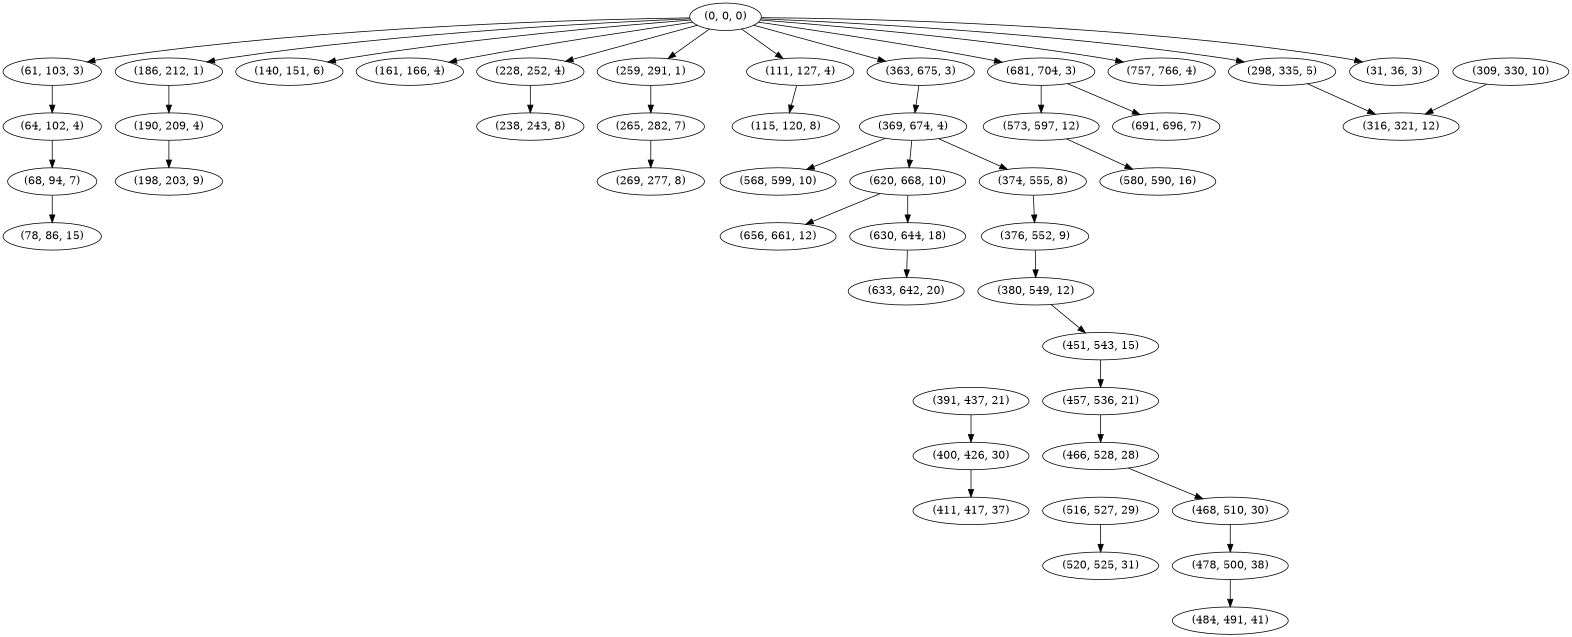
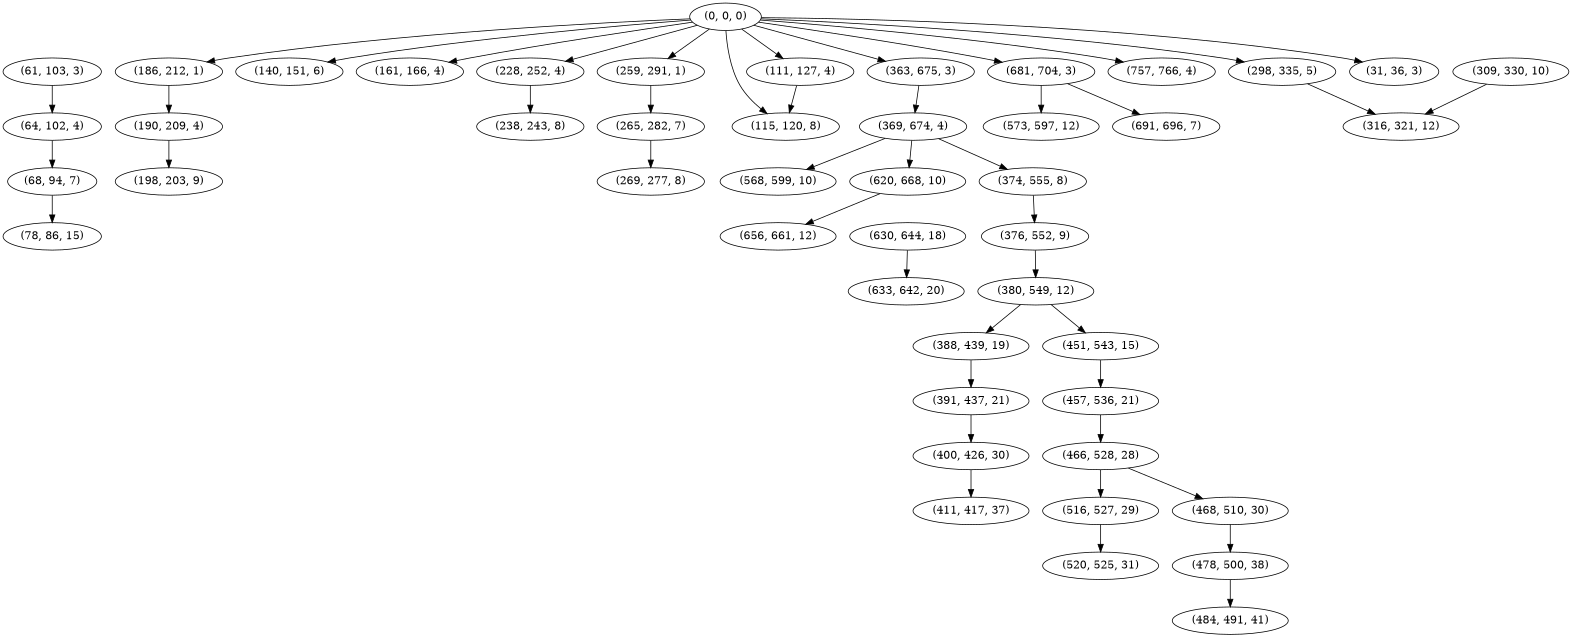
  digraph {
    "(0, 0, 0)"
    "(31, 36, 3)"
    "(61, 103, 3)"
    "(111, 127, 4)"
    "(140, 151, 6)"
    "(161, 166, 4)"
    "(186, 212, 1)"
    "(228, 252, 4)"
    "(259, 291, 1)"
    "(298, 335, 5)"
    "(363, 675, 3)"
    "(681, 704, 3)"
    "(757, 766, 4)"
    "(64, 102, 4)"
    "(115, 120, 8)"
    "(190, 209, 4)"
    "(238, 243, 8)"
    "(265, 282, 7)"
    "(316, 321, 12)"
    "(369, 674, 4)"
    "(573, 597, 12)"
    "(691, 696, 7)"
    "(68, 94, 7)"
    "(78, 86, 15)"
    "(198, 203, 9)"
    "(269, 277, 8)"
    "(309, 330, 10)"
    "(374, 555, 8)"
    "(568, 599, 10)"
    "(620, 668, 10)"
    "(376, 552, 9)"
    "(630, 644, 18)"
    "(656, 661, 12)"
    "(380, 549, 12)"
+   "(388, 439, 19)"
    "(451, 543, 15)"
    "(391, 437, 21)"
    "(457, 536, 21)"
    "(400, 426, 30)"
    "(411, 417, 37)"
    "(466, 528, 28)"
    "(468, 510, 30)"
    "(516, 527, 29)"
    "(478, 500, 38)"
    "(520, 525, 31)"
    "(484, 491, 41)"
-   "(580, 590, 16)"
    "(633, 642, 20)"
    "(0, 0, 0)" -> "(31, 36, 3)"
-   "(0, 0, 0)" -> "(61, 103, 3)"
+   "(0, 0, 0)" -> "(115, 120, 8)"
    "(0, 0, 0)" -> "(111, 127, 4)"
    "(0, 0, 0)" -> "(140, 151, 6)"
    "(0, 0, 0)" -> "(161, 166, 4)"
    "(0, 0, 0)" -> "(186, 212, 1)"
    "(0, 0, 0)" -> "(228, 252, 4)"
    "(0, 0, 0)" -> "(259, 291, 1)"
    "(0, 0, 0)" -> "(298, 335, 5)"
    "(0, 0, 0)" -> "(363, 675, 3)"
    "(0, 0, 0)" -> "(681, 704, 3)"
    "(0, 0, 0)" -> "(757, 766, 4)"
    "(61, 103, 3)" -> "(64, 102, 4)"
    "(111, 127, 4)" -> "(115, 120, 8)"
    "(186, 212, 1)" -> "(190, 209, 4)"
    "(228, 252, 4)" -> "(238, 243, 8)"
    "(259, 291, 1)" -> "(265, 282, 7)"
    "(298, 335, 5)" -> "(316, 321, 12)"
    "(363, 675, 3)" -> "(369, 674, 4)"
    "(681, 704, 3)" -> "(573, 597, 12)"
    "(681, 704, 3)" -> "(691, 696, 7)"
    "(64, 102, 4)" -> "(68, 94, 7)"
    "(190, 209, 4)" -> "(198, 203, 9)"
    "(265, 282, 7)" -> "(269, 277, 8)"
    "(369, 674, 4)" -> "(374, 555, 8)"
    "(369, 674, 4)" -> "(568, 599, 10)"
    "(369, 674, 4)" -> "(620, 668, 10)"
-   "(573, 597, 12)" -> "(580, 590, 16)"
    "(68, 94, 7)" -> "(78, 86, 15)"
    "(309, 330, 10)" -> "(316, 321, 12)"
    "(374, 555, 8)" -> "(376, 552, 9)"
-   "(620, 668, 10)" -> "(630, 644, 18)"
    "(620, 668, 10)" -> "(656, 661, 12)"
    "(376, 552, 9)" -> "(380, 549, 12)"
    "(630, 644, 18)" -> "(633, 642, 20)"
+   "(380, 549, 12)" -> "(388, 439, 19)"
    "(380, 549, 12)" -> "(451, 543, 15)"
+   "(388, 439, 19)" -> "(391, 437, 21)"
    "(451, 543, 15)" -> "(457, 536, 21)"
    "(391, 437, 21)" -> "(400, 426, 30)"
    "(457, 536, 21)" -> "(466, 528, 28)"
    "(400, 426, 30)" -> "(411, 417, 37)"
    "(466, 528, 28)" -> "(468, 510, 30)"
+   "(466, 528, 28)" -> "(516, 527, 29)"
    "(468, 510, 30)" -> "(478, 500, 38)"
    "(516, 527, 29)" -> "(520, 525, 31)"
    "(478, 500, 38)" -> "(484, 491, 41)"
  }
